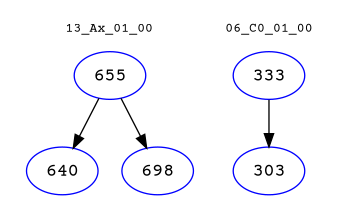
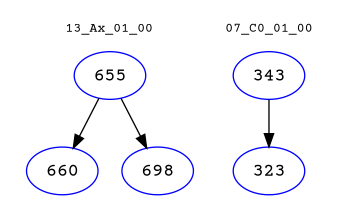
  digraph {
    fontname="Courier Prime"
    node [color=blue fontname="Courier Prime"]
    edge [color=black fontname="Courier Prime"]
    n1 [label=655]
-   n2 [label=640]
+   n2 [label=660]
    n3 [label=698]
-   n4 [label=333]
-   n5 [label=303]
+   n4 [label=343]
+   n5 [label=323]
    subgraph cluster_1 {
      color=white
      fontsize=10
      label="13_Ax_01_00"
      n1
      n2
      n3
    }
    subgraph cluster_2 {
      color=white
      fontsize=10
-     label="06_C0_01_00"
+     label="07_C0_01_00"
      n4
      n5
    }
    n1 -> n2
    n1 -> n3
    n4 -> n5
  }
